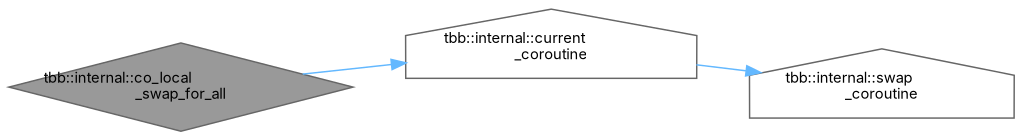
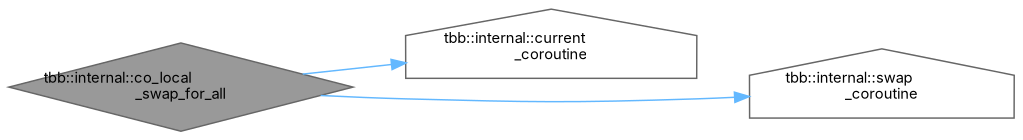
  digraph {
    fontname=Inter
    rankdir=LR
    node [color=grey40 fillcolor=white fontname=Inter fontsize=10 shape=house style=filled]
    edge [color=steelblue1 fontname=Inter fontsize=10 labelfontname=Helvetica labelfontsize=10 style=solid]
    n1 [color=gray40 fillcolor=grey60 fontcolor=black height=0.2 label="tbb::internal::co_local\l_swap_for_all" shape=diamond width=0.4]
    n2 [height=0.2 label="tbb::internal::current\l_coroutine" width=0.4]
    n3 [height=0.2 label="tbb::internal::swap\l_coroutine" width=0.4]
    n1 -> n2
-   n2 -> n3
+   n1 -> n3
  }
